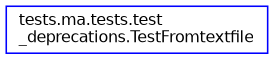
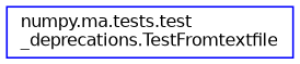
  digraph {
    rankdir=LR
-   n1 [color=blue fillcolor=white fontname=Helvetica fontsize=10 height=0.2 label="tests.ma.tests.test\l_deprecations.TestFromtextfile" shape=box style=filled width=0.4]
+   n1 [color=blue fillcolor=white fontname=Helvetica fontsize=10 height=0.2 label="numpy.ma.tests.test\l_deprecations.TestFromtextfile" shape=box style=filled width=0.4]
  }
